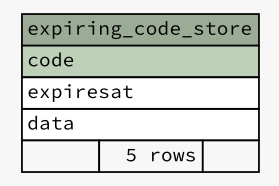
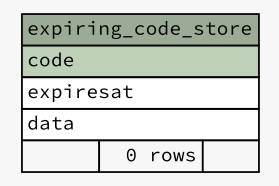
  digraph {
    bgcolor="#f7f7f7"
    fontname="Source Code Pro"
    fontsize=11
    nodesep=0.18
    rankdir=RL
    ranksep=0.46
-   n1 [fontname="Source Code Pro" fontsize=11 label=<     <TABLE BORDER="0" CELLBORDER="1" CELLSPACING="0" BGCOLOR="#ffffff">       <TR><TD COLSPAN="3" BGCOLOR="#9bab96" ALIGN="CENTER">expiring_code_store</TD></TR>       <TR><TD PORT="code" COLSPAN="3" BGCOLOR="#bed1b8" ALIGN="LEFT">code</TD></TR>       <TR><TD PORT="expiresat" COLSPAN="3" ALIGN="LEFT">expiresat</TD></TR>       <TR><TD PORT="data" COLSPAN="3" ALIGN="LEFT">data</TD></TR>       <TR><TD ALIGN="LEFT" BGCOLOR="#f7f7f7">  </TD><TD ALIGN="RIGHT" BGCOLOR="#f7f7f7">5 rows</TD><TD ALIGN="RIGHT" BGCOLOR="#f7f7f7">  </TD></TR>     </TABLE>> shape=plaintext]
+   n1 [fontname="Source Code Pro" fontsize=11 label=<     <TABLE BORDER="0" CELLBORDER="1" CELLSPACING="0" BGCOLOR="#ffffff">       <TR><TD COLSPAN="3" BGCOLOR="#9bab96" ALIGN="CENTER">expiring_code_store</TD></TR>       <TR><TD PORT="code" COLSPAN="3" BGCOLOR="#bed1b8" ALIGN="LEFT">code</TD></TR>       <TR><TD PORT="expiresat" COLSPAN="3" ALIGN="LEFT">expiresat</TD></TR>       <TR><TD PORT="data" COLSPAN="3" ALIGN="LEFT">data</TD></TR>       <TR><TD ALIGN="LEFT" BGCOLOR="#f7f7f7">  </TD><TD ALIGN="RIGHT" BGCOLOR="#f7f7f7">0 rows</TD><TD ALIGN="RIGHT" BGCOLOR="#f7f7f7">  </TD></TR>     </TABLE>> shape=plaintext]
  }
